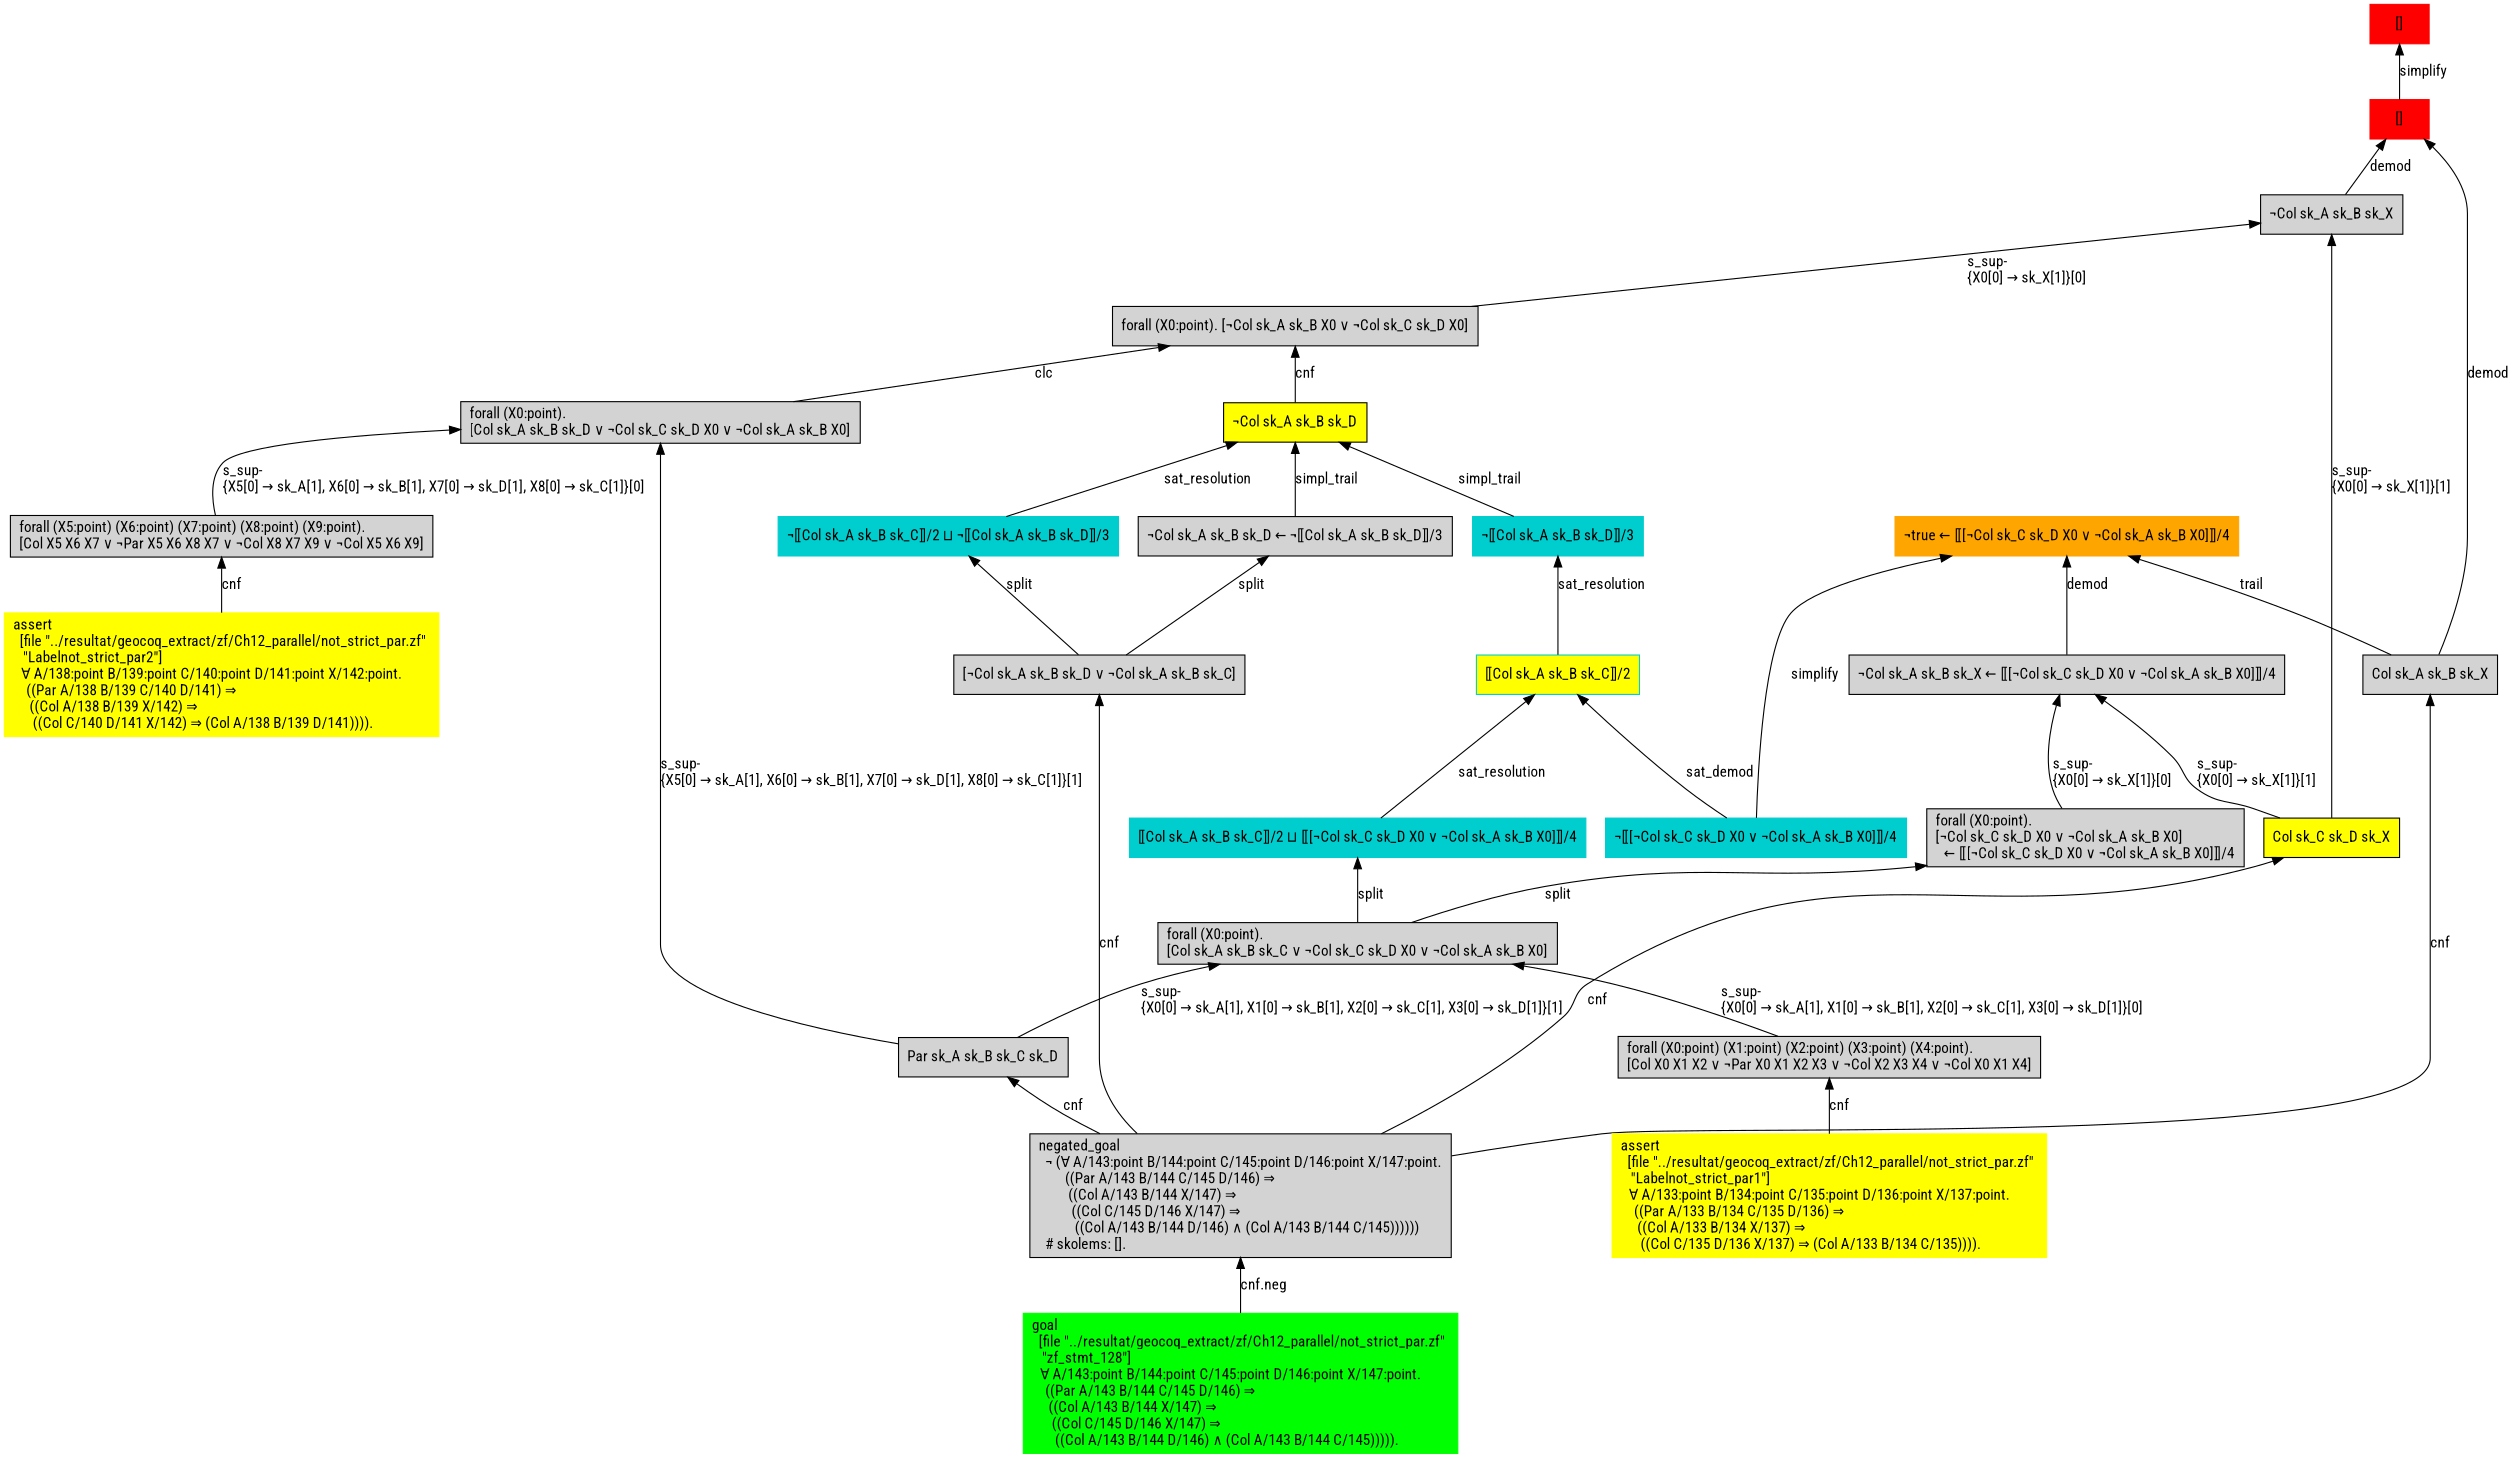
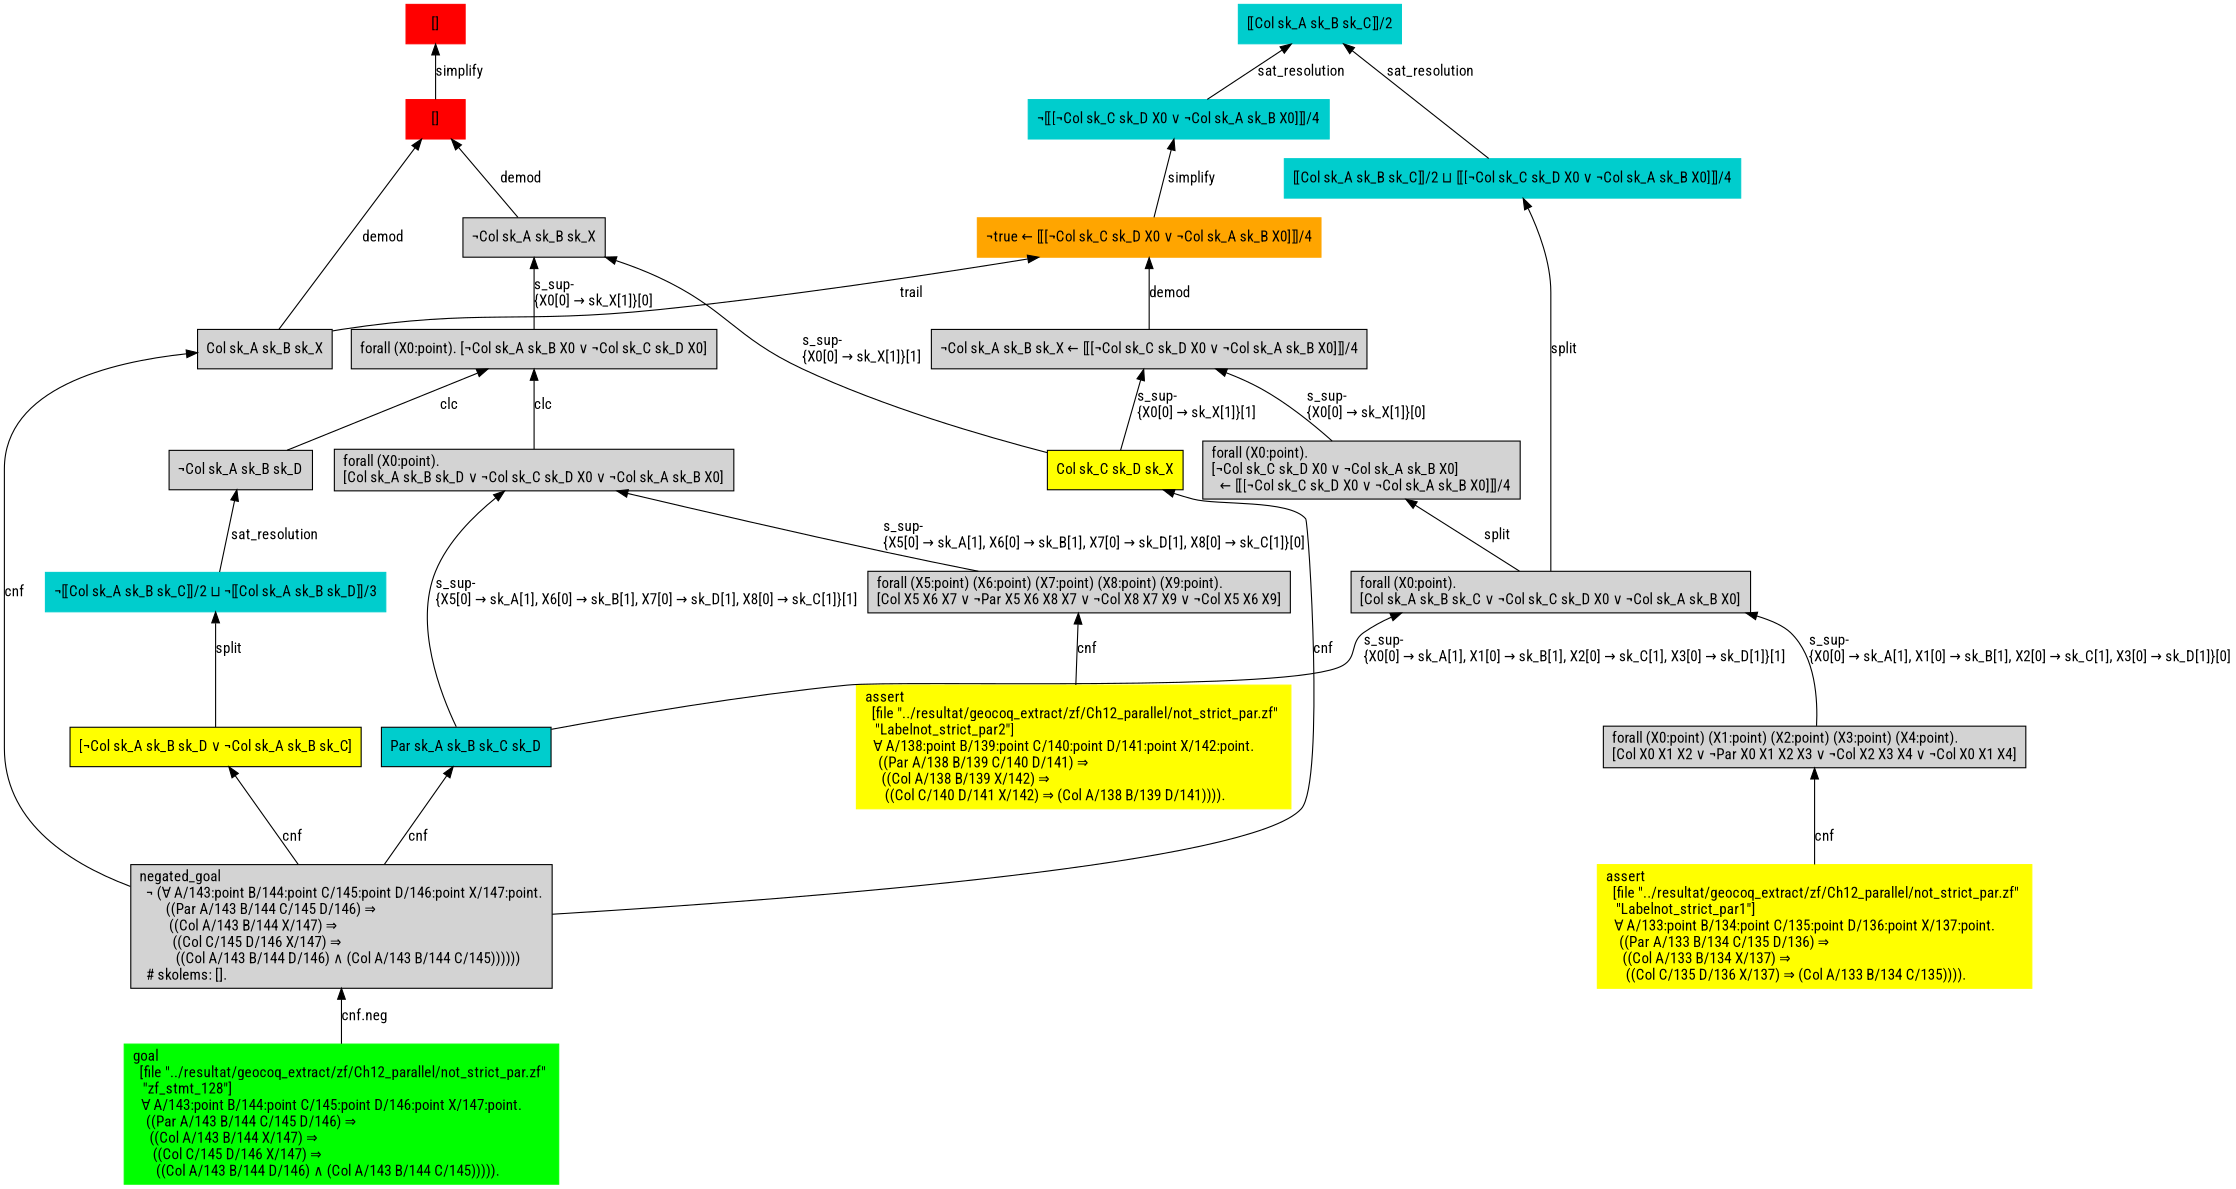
  digraph {
    fontname="Roboto Condensed"
    node [fontname="Roboto Condensed" shape=box style=filled]
    edge [dir=back fontname="Roboto Condensed"]
    n1 [color=red label="[]"]
    n2 [color=red label="[]"]
    n3 [label="Col sk_A sk_B sk_X\l"]
    n4 [label="¬Col sk_A sk_B sk_X\l"]
    n5 [label="negated_goal\l  ¬ (∀ A/143:point B/144:point C/145:point D/146:point X/147:point.\l        ((Par A/143 B/144 C/145 D/146) ⇒\l         ((Col A/143 B/144 X/147) ⇒\l          ((Col C/145 D/146 X/147) ⇒\l           ((Col A/143 B/144 D/146) ∧ (Col A/143 B/144 C/145))))))\l  # skolems: [].\l"]
    n6 [label="forall (X0:point). [¬Col sk_A sk_B X0 ∨ ¬Col sk_C sk_D X0]\l"]
    n7 [fillcolor=yellow label="Col sk_C sk_D sk_X\l"]
    n8 [color=green label="goal\l  [file \"../resultat/geocoq_extract/zf/Ch12_parallel/not_strict_par.zf\" \l   \"zf_stmt_128\"]\l  ∀ A/143:point B/144:point C/145:point D/146:point X/147:point.\l    ((Par A/143 B/144 C/145 D/146) ⇒\l     ((Col A/143 B/144 X/147) ⇒\l      ((Col C/145 D/146 X/147) ⇒\l       ((Col A/143 B/144 D/146) ∧ (Col A/143 B/144 C/145))))).\l"]
-   n9 [label="¬Col sk_A sk_B sk_D\l" fillcolor=yellow]
+   n9 [label="¬Col sk_A sk_B sk_D\l"]
    n10 [label="forall (X0:point).\l[Col sk_A sk_B sk_D ∨ ¬Col sk_C sk_D X0 ∨ ¬Col sk_A sk_B X0]\l"]
-   n11 [color=cyan3 label="¬⟦Col sk_A sk_B sk_D⟧/3\l"]
-   n12 [label="¬Col sk_A sk_B sk_D ← ¬⟦Col sk_A sk_B sk_D⟧/3\l"]
    n13 [color=cyan3 label="¬⟦Col sk_A sk_B sk_C⟧/2 ⊔ ¬⟦Col sk_A sk_B sk_D⟧/3\l"]
-   n14 [label="Par sk_A sk_B sk_C sk_D\l"]
+   n14 [label="Par sk_A sk_B sk_C sk_D\l" fillcolor=cyan3]
    n15 [label="forall (X5:point) (X6:point) (X7:point) (X8:point) (X9:point).\l[Col X5 X6 X7 ∨ ¬Par X5 X6 X8 X7 ∨ ¬Col X8 X7 X9 ∨ ¬Col X5 X6 X9]\l"]
-   n16 [color=cyan3 label="⟦Col sk_A sk_B sk_C⟧/2\l" fillcolor=yellow]
-   n17 [label="[¬Col sk_A sk_B sk_D ∨ ¬Col sk_A sk_B sk_C]\l"]
+   n16 [color=cyan3 label="⟦Col sk_A sk_B sk_C⟧/2\l"]
+   n17 [label="[¬Col sk_A sk_B sk_D ∨ ¬Col sk_A sk_B sk_C]\l" fillcolor=yellow]
    n18 [color=cyan3 label="¬⟦[¬Col sk_C sk_D X0 ∨ ¬Col sk_A sk_B X0]⟧/4\l"]
    n19 [color=cyan3 label="⟦Col sk_A sk_B sk_C⟧/2 ⊔ ⟦[¬Col sk_C sk_D X0 ∨ ¬Col sk_A sk_B X0]⟧/4\l"]
    n20 [color=orange label="¬true ← ⟦[¬Col sk_C sk_D X0 ∨ ¬Col sk_A sk_B X0]⟧/4\l"]
    n21 [label="forall (X0:point).\l[Col sk_A sk_B sk_C ∨ ¬Col sk_C sk_D X0 ∨ ¬Col sk_A sk_B X0]\l"]
    n22 [label="¬Col sk_A sk_B sk_X ← ⟦[¬Col sk_C sk_D X0 ∨ ¬Col sk_A sk_B X0]⟧/4\l"]
    n23 [label="forall (X0:point).\l[¬Col sk_C sk_D X0 ∨ ¬Col sk_A sk_B X0]\l  ← ⟦[¬Col sk_C sk_D X0 ∨ ¬Col sk_A sk_B X0]⟧/4\l"]
    n24 [label="forall (X0:point) (X1:point) (X2:point) (X3:point) (X4:point).\l[Col X0 X1 X2 ∨ ¬Par X0 X1 X2 X3 ∨ ¬Col X2 X3 X4 ∨ ¬Col X0 X1 X4]\l"]
    n25 [color=yellow label="assert\l  [file \"../resultat/geocoq_extract/zf/Ch12_parallel/not_strict_par.zf\" \l   \"Labelnot_strict_par1\"]\l  ∀ A/133:point B/134:point C/135:point D/136:point X/137:point.\l    ((Par A/133 B/134 C/135 D/136) ⇒\l     ((Col A/133 B/134 X/137) ⇒\l      ((Col C/135 D/136 X/137) ⇒ (Col A/133 B/134 C/135)))).\l"]
    n26 [color=yellow label="assert\l  [file \"../resultat/geocoq_extract/zf/Ch12_parallel/not_strict_par.zf\" \l   \"Labelnot_strict_par2\"]\l  ∀ A/138:point B/139:point C/140:point D/141:point X/142:point.\l    ((Par A/138 B/139 C/140 D/141) ⇒\l     ((Col A/138 B/139 X/142) ⇒\l      ((Col C/140 D/141 X/142) ⇒ (Col A/138 B/139 D/141)))).\l"]
    n1 -> n2 [label=simplify]
    n2 -> n3 [label=demod]
    n2 -> n4 [label=demod]
    n3 -> n5 [label=cnf]
    n4 -> n6 [label="s_sup-\l\{X0[0] → sk_X[1]\}[0]\l"]
    n4 -> n7 [label="s_sup-\l\{X0[0] → sk_X[1]\}[1]\l"]
    n5 -> n8 [label="cnf.neg"]
-   n6 -> n9 [label=cnf]
+   n6 -> n9 [label=clc]
    n6 -> n10 [label=clc]
    n7 -> n5 [label=cnf]
-   n9 -> n11 [label=simpl_trail]
-   n9 -> n12 [label=simpl_trail]
    n9 -> n13 [label=sat_resolution]
    n10 -> n14 [label="s_sup-\l\{X5[0] → sk_A[1], X6[0] → sk_B[1], X7[0] → sk_D[1], X8[0] → sk_C[1]\}[1]\l"]
    n10 -> n15 [label="s_sup-\l\{X5[0] → sk_A[1], X6[0] → sk_B[1], X7[0] → sk_D[1], X8[0] → sk_C[1]\}[0]\l"]
-   n11 -> n16 [label=sat_resolution]
-   n12 -> n17 [label=split]
    n13 -> n17 [label=split]
    n14 -> n5 [label=cnf]
    n15 -> n26 [label=cnf]
-   n16 -> n18 [label=sat_demod]
+   n16 -> n18 [label=sat_resolution]
    n16 -> n19 [label=sat_resolution]
    n17 -> n5 [label=cnf]
-   n20 -> n18 [label=simplify]
+   n18 -> n20 [label=simplify]
    n19 -> n21 [label=split]
    n20 -> n3 [label=trail]
    n20 -> n22 [label=demod]
    n21 -> n14 [label="s_sup-\l\{X0[0] → sk_A[1], X1[0] → sk_B[1], X2[0] → sk_C[1], X3[0] → sk_D[1]\}[1]\l"]
    n21 -> n24 [label="s_sup-\l\{X0[0] → sk_A[1], X1[0] → sk_B[1], X2[0] → sk_C[1], X3[0] → sk_D[1]\}[0]\l"]
    n22 -> n7 [label="s_sup-\l\{X0[0] → sk_X[1]\}[1]\l"]
    n22 -> n23 [label="s_sup-\l\{X0[0] → sk_X[1]\}[0]\l"]
    n23 -> n21 [label=split]
    n24 -> n25 [label=cnf]
  }
